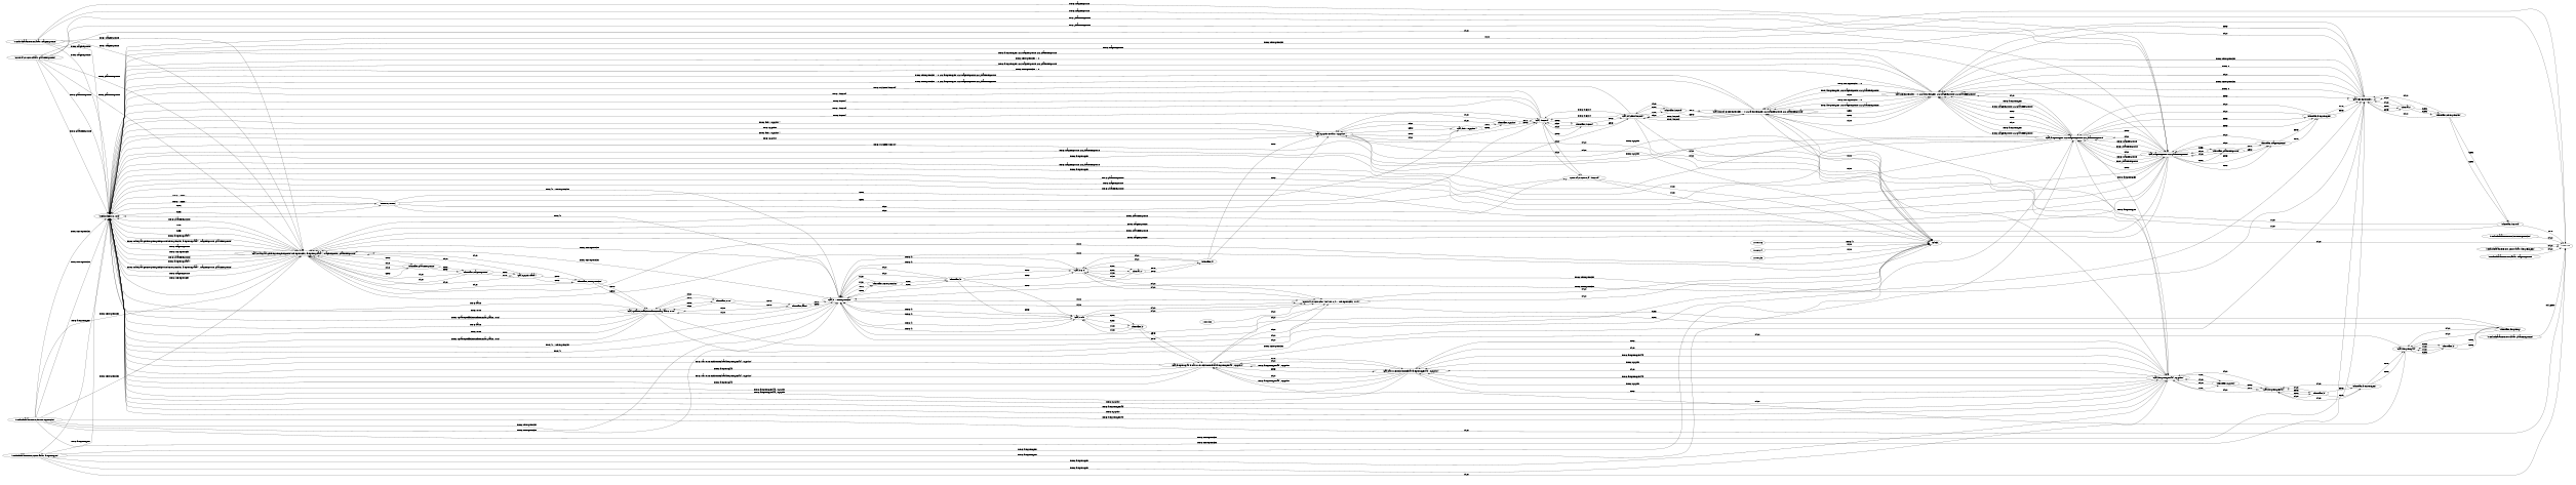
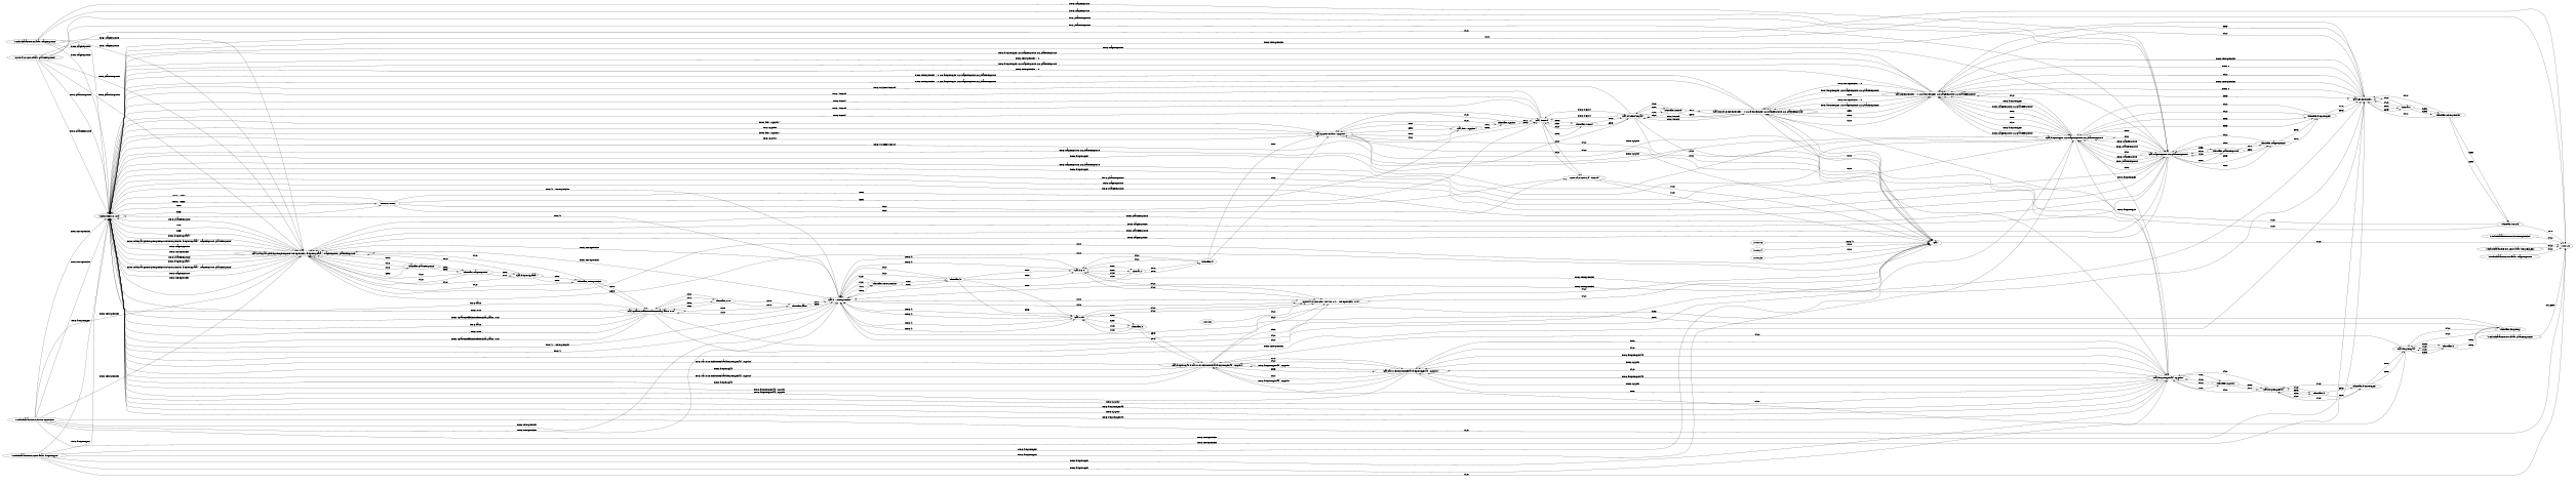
  digraph {
    rankdir=LR
    n1 [label="(MethodReturn,void)"]
    n2 [label="(Call,m_biquad.getFrequencyResponse(nFrequencies, frequency.data(), magResponse, phaseResponse))"]
    n3 [label="(Return,return;)"]
-   1000100
-   n5 [label="(Block,)"]
+   1000100 [label=1000120]
+   n5 [label="(Call,)"]
    n6 [label="(Identifier,phaseResponse)"]
    n7 [label="(Call,!isGood)"]
    n8 [label="(ControlStructure,if (!isGood))"]
    n9 [label="(MethodParameterIn,int nFrequencies)"]
    n10 [label="(Call,k < nFrequencies)"]
    n11 [label="(Call,nFrequencies > 0)"]
    n12 [label="(ControlStructure,for (int k = 0; k < nFrequencies; ++k))"]
    n13 [label="(Identifier,nFrequencies)"]
    n14 [label="(Call,++k)"]
    n15 [label="(Call,nFrequencies > 0 && frequencyHz && magResponse && phaseResponse)"]
    n16 [label="(Literal,0)"]
    n17 [label="(MethodParameterOut,int nFrequencies)"]
    n18 [label="(Call,nyquist = this->nyquist())"]
    n19 [label="(Call,this->nyquist())"]
    n20 [label="(Call,frequencyHz[k] / nyquist)"]
    n21 [label="(Identifier,nyquist)"]
    n22 [label="(Call,narrowPrecisionToFloat(frequencyHz[k] / nyquist))"]
    n23 [label="(Identifier,nyquist)"]
    n24 [label="(Identifier,isGood)"]
    n25 [label="(Call,k = 0)"]
    n26 [label="(Literal,0)"]
    n27 [label="(Identifier,k)"]
    n28 [label="(Identifier,k)"]
    n29 [label="(Identifier,k)"]
    n30 [label="(Call,frequency[k] = narrowPrecisionToFloat(frequencyHz[k] / nyquist))"]
    n31 [label="(Identifier,k)"]
    n32 [label="(Call,frequency[k])"]
    n33 [label="(Identifier,frequency)"]
    n34 [label="(Call,frequencyHz[k])"]
    n35 [label="(Identifier,k)"]
    n36 [label="(Identifier,frequencyHz)"]
    n37 [label="(Identifier,false)"]
    n38 [label="(Call,updateCoefficientsIfNecessary(false, true))"]
    n39 [label="(Identifier,true)"]
    n40 [label="(MethodParameterIn,const float* frequencyHz)"]
    n41 [label="(Call,frequencyHz && magResponse && phaseResponse)"]
    n42 [label="(Call,magResponse && phaseResponse)"]
    n43 [label="(Identifier,frequencyHz)"]
    n44 [label="(MethodParameterOut,const float* frequencyHz)"]
    n45 [label="(Identifier,nFrequencies)"]
-   n46 [label="(Call,nyquist.data())"]
+   n46 [label="(Call,frequency.data())"]
    n47 [label="(Identifier,magResponse)"]
    n48 [label="(MethodParameterIn,float* magResponse)"]
    n49 [label="(Identifier,magResponse)"]
    n50 [label="(Identifier,phaseResponse)"]
    n51 [label="(MethodParameterOut,float* magResponse)"]
    n52 [label="(ControlStructure,float* phaseResponse)"]
    n53 [label="(MethodParameterOut,float* phaseResponse)"]
    n54 [label="(Call,isGood = nFrequencies > 0 && frequencyHz && magResponse && phaseResponse)"]
-   n55 [label="(Call,ASSERT(isGood))"]
+   n55 [label="(Call,ASSERT(biquad))"]
    n56 [label="(Identifier,nFrequencies)"]
    n57 [label="(Identifier,isGood)"]
    n58 [label="(Identifier,isGood)"]
    1000130
    1000106
    1000124
    1000125
    n1 -> n2 [label="CFG: "]
    n1 -> n2 [label="CFG: "]
    n1 -> n3 [label="CFG: "]
    n1 -> n3 [label="CFG: "]
    n1 -> 1000100 [label="AST: "]
    n2 -> n1 [label="DDG: frequency.data()"]
    n2 -> n1 [label="DDG: m_biquad.getFrequencyResponse(nFrequencies, frequency.data(), magResponse, phaseResponse)"]
    n2 -> n1 [label="DDG: magResponse"]
    n2 -> n1 [label="DDG: nFrequencies"]
    n2 -> n1 [label="DDG: phaseResponse"]
    n2 -> n1 [label="DDG: frequency.data()"]
    n2 -> n1 [label="DDG: m_biquad.getFrequencyResponse(nFrequencies, frequency.data(), magResponse, phaseResponse)"]
    n2 -> n1 [label="DDG: magResponse"]
    n2 -> n1 [label="DDG: nFrequencies"]
    n2 -> n1 [label="DDG: phaseResponse"]
    n2 -> n5 [label="AST: "]
    n2 -> n5 [label="AST: "]
    n2 -> n6 [label="CFG: "]
    n2 -> n6 [label="CFG: "]
    n3 -> n1 [label="DDG: <RET>"]
    n3 -> n1 [label="DDG: <RET>"]
    n3 -> n7 [label="CFG: "]
    n3 -> n7 [label="CFG: "]
    n3 -> n8 [label="AST: "]
    n3 -> n8 [label="AST: "]
    n5 -> 1000100 [label="AST: "]
    n6 -> n2 [label="AST: "]
    n6 -> n2 [label="AST: "]
    n6 -> n47 [label="CFG: "]
    n6 -> n47 [label="CFG: "]
    n7 -> n1 [label="DDG: !isGood"]
    n7 -> n1 [label="DDG: isGood"]
    n7 -> n1 [label="DDG: !isGood"]
    n7 -> n1 [label="DDG: isGood"]
    n7 -> n8 [label="AST: "]
    n7 -> n8 [label="AST: "]
    n7 -> n24 [label="CFG: "]
    n7 -> n24 [label="CFG: "]
    n8 -> n5 [label="AST: "]
    n8 -> n5 [label="AST: "]
    n9 -> n1 [label="DDG: nFrequencies"]
    n9 -> n1 [label="DDG: nFrequencies"]
    n9 -> n2 [label="DDG: nFrequencies"]
    n9 -> n2 [label="DDG: nFrequencies"]
    n9 -> 1000100 [label="AST: "]
    n9 -> n10 [label="DDG: nFrequencies"]
    n9 -> n10 [label="DDG: nFrequencies"]
    n9 -> n11 [label="DDG: nFrequencies"]
    n9 -> n11 [label="DDG: nFrequencies"]
    n10 -> n1 [label="DDG: k < nFrequencies"]
    n10 -> n1 [label="DDG: k"]
    n10 -> n1 [label="DDG: k < nFrequencies"]
    n10 -> n1 [label="DDG: k"]
    n10 -> n2 [label="DDG: nFrequencies"]
    n10 -> n2 [label="DDG: nFrequencies"]
    n10 -> n12 [label="AST: "]
    n10 -> n12 [label="AST: "]
    n10 -> n13 [label="CFG: "]
    n10 -> n13 [label="CFG: "]
    n10 -> n14 [label="DDG: k"]
    n10 -> n14 [label="DDG: k"]
    n11 -> n1 [label="DDG: nFrequencies"]
    n11 -> n1 [label="DDG: nFrequencies"]
    n11 -> n10 [label="DDG: nFrequencies"]
    n11 -> n10 [label="DDG: nFrequencies"]
    n11 -> n15 [label="AST: "]
    n11 -> n15 [label="DDG: nFrequencies"]
    n11 -> n15 [label="DDG: 0"]
    n11 -> n15 [label="AST: "]
    n11 -> n15 [label="DDG: nFrequencies"]
    n11 -> n15 [label="DDG: 0"]
    n11 -> n16 [label="CFG: "]
    n11 -> n16 [label="CFG: "]
    n12 -> n5 [label="AST: "]
    n12 -> n5 [label="AST: "]
    n13 -> n10 [label="AST: "]
    n13 -> n10 [label="AST: "]
    n13 -> n28 [label="CFG: "]
    n13 -> n28 [label="CFG: "]
    n14 -> n10 [label="DDG: k"]
    n14 -> n10 [label="DDG: k"]
    n14 -> n12 [label="AST: "]
    n14 -> n12 [label="AST: "]
    n14 -> n29 [label="CFG: "]
    n14 -> n29 [label="CFG: "]
    n15 -> n1 [label="DDG: frequencyHz && magResponse && phaseResponse"]
    n15 -> n1 [label="DDG: nFrequencies > 0"]
    n15 -> n1 [label="DDG: frequencyHz && magResponse && phaseResponse"]
    n15 -> n1 [label="DDG: nFrequencies > 0"]
    n15 -> n11 [label="CFG: "]
    n15 -> n11 [label="CFG: "]
    n15 -> n41 [label="CFG: "]
    n15 -> n41 [label="CFG: "]
    n15 -> n54 [label="AST: "]
    n15 -> n54 [label="DDG: nFrequencies > 0"]
    n15 -> n54 [label="DDG: frequencyHz && magResponse && phaseResponse"]
    n15 -> n54 [label="AST: "]
    n15 -> n54 [label="DDG: nFrequencies > 0"]
    n15 -> n54 [label="DDG: frequencyHz && magResponse && phaseResponse"]
    n16 -> n11 [label="AST: "]
    n16 -> n11 [label="AST: "]
    n16 -> n56 [label="CFG: "]
    n16 -> n56 [label="CFG: "]
    n17 -> 1000100 [label="AST: "]
    n18 -> n1 [label="DDG: nyquist"]
    n18 -> n1 [label="DDG: this->nyquist()"]
    n18 -> n1 [label="DDG: nyquist"]
    n18 -> n1 [label="DDG: this->nyquist()"]
    n18 -> n5 [label="AST: "]
    n18 -> n5 [label="AST: "]
    n18 -> n19 [label="CFG: "]
    n18 -> n19 [label="CFG: "]
    n18 -> n20 [label="DDG: nyquist"]
    n18 -> n20 [label="DDG: nyquist"]
    n19 -> n18 [label="AST: "]
    n19 -> n18 [label="AST: "]
    n19 -> n21 [label="CFG: "]
    n19 -> n21 [label="CFG: "]
    n20 -> n1 [label="DDG: nyquist"]
    n20 -> n1 [label="DDG: frequencyHz[k]"]
    n20 -> n1 [label="DDG: nyquist"]
    n20 -> n1 [label="DDG: frequencyHz[k]"]
    n20 -> n22 [label="AST: "]
    n20 -> n22 [label="DDG: frequencyHz[k]"]
    n20 -> n22 [label="DDG: nyquist"]
    n20 -> n22 [label="AST: "]
    n20 -> n22 [label="DDG: frequencyHz[k]"]
    n20 -> n22 [label="DDG: nyquist"]
    n20 -> n23 [label="CFG: "]
    n20 -> n23 [label="CFG: "]
    n21 -> n7 [label="CFG: "]
    n21 -> n7 [label="CFG: "]
    n21 -> n18 [label="AST: "]
    n21 -> n18 [label="AST: "]
    n22 -> n1 [label="DDG: frequencyHz[k] / nyquist"]
    n22 -> n1 [label="DDG: frequencyHz[k] / nyquist"]
    n22 -> n20 [label="CFG: "]
    n22 -> n20 [label="CFG: "]
    n22 -> n30 [label="AST: "]
    n22 -> n30 [label="DDG: frequencyHz[k] / nyquist"]
    n22 -> n30 [label="AST: "]
    n22 -> n30 [label="DDG: frequencyHz[k] / nyquist"]
    n23 -> n20 [label="AST: "]
    n23 -> n20 [label="AST: "]
    n23 -> n34 [label="CFG: "]
    n23 -> n34 [label="CFG: "]
    n24 -> n7 [label="AST: "]
    n24 -> n7 [label="AST: "]
    n24 -> n55 [label="CFG: "]
    n24 -> n55 [label="CFG: "]
    n25 -> n10 [label="DDG: k"]
    n25 -> n10 [label="DDG: k"]
    n25 -> n12 [label="AST: "]
    n25 -> n12 [label="AST: "]
    n25 -> n26 [label="CFG: "]
    n25 -> n26 [label="CFG: "]
    n26 -> n25 [label="AST: "]
    n26 -> n25 [label="AST: "]
    n26 -> n27 [label="CFG: "]
    n26 -> n27 [label="CFG: "]
    n27 -> n18 [label="CFG: "]
    n27 -> n18 [label="CFG: "]
    n27 -> n25 [label="AST: "]
    n27 -> n25 [label="AST: "]
    n28 -> n10 [label="AST: "]
    n28 -> n10 [label="AST: "]
    n28 -> n14 [label="CFG: "]
    n28 -> n14 [label="CFG: "]
    n28 -> n25 [label="CFG: "]
    n28 -> n25 [label="CFG: "]
    n29 -> n14 [label="AST: "]
    n29 -> n14 [label="AST: "]
    n29 -> n30 [label="CFG: "]
    n29 -> n30 [label="CFG: "]
    n30 -> n1 [label="DDG: frequency[k]"]
    n30 -> n1 [label="DDG: narrowPrecisionToFloat(frequencyHz[k] / nyquist)"]
    n30 -> n1 [label="DDG: frequency[k]"]
    n30 -> n1 [label="DDG: narrowPrecisionToFloat(frequencyHz[k] / nyquist)"]
    n30 -> n12 [label="AST: "]
    n30 -> n12 [label="AST: "]
    n30 -> n22 [label="CFG: "]
    n30 -> n22 [label="CFG: "]
    n31 -> n32 [label="AST: "]
    n31 -> n32 [label="AST: "]
    n31 -> n33 [label="CFG: "]
    n31 -> n33 [label="CFG: "]
    n32 -> n30 [label="AST: "]
    n32 -> n30 [label="AST: "]
    n32 -> n31 [label="CFG: "]
    n32 -> n31 [label="CFG: "]
    n33 -> n10 [label="CFG: "]
    n33 -> n10 [label="CFG: "]
    n33 -> n32 [label="AST: "]
    n33 -> n32 [label="AST: "]
    n34 -> n20 [label="AST: "]
    n34 -> n20 [label="AST: "]
    n34 -> n35 [label="CFG: "]
    n34 -> n35 [label="CFG: "]
    n35 -> n34 [label="AST: "]
    n35 -> n34 [label="AST: "]
    n35 -> n36 [label="CFG: "]
    n35 -> n36 [label="CFG: "]
    n36 -> n32 [label="CFG: "]
    n36 -> n32 [label="CFG: "]
    n36 -> n34 [label="AST: "]
    n36 -> n34 [label="AST: "]
    n37 -> n10 [label="CFG: "]
    n37 -> n10 [label="CFG: "]
    n37 -> n38 [label="AST: "]
    n37 -> n38 [label="AST: "]
    n38 -> n1 [label="DDG: false"]
    n38 -> n1 [label="DDG: true"]
    n38 -> n1 [label="DDG: updateCoefficientsIfNecessary(false, true)"]
    n38 -> n1 [label="DDG: false"]
    n38 -> n1 [label="DDG: true"]
    n38 -> n1 [label="DDG: updateCoefficientsIfNecessary(false, true)"]
    n38 -> n5 [label="AST: "]
    n38 -> n5 [label="AST: "]
    n38 -> n39 [label="CFG: "]
    n38 -> n39 [label="CFG: "]
    n39 -> n37 [label="CFG: "]
    n39 -> n37 [label="CFG: "]
    n39 -> n38 [label="AST: "]
    n39 -> n38 [label="AST: "]
    n40 -> n1 [label="DDG: frequencyHz"]
    n40 -> n1 [label="DDG: frequencyHz"]
    n40 -> 1000100 [label="AST: "]
    n40 -> n20 [label="DDG: frequencyHz"]
    n40 -> n20 [label="DDG: frequencyHz"]
    n40 -> n41 [label="DDG: frequencyHz"]
    n40 -> n41 [label="DDG: frequencyHz"]
    n41 -> n1 [label="DDG: frequencyHz"]
    n41 -> n1 [label="DDG: magResponse && phaseResponse"]
    n41 -> n1 [label="DDG: frequencyHz"]
    n41 -> n1 [label="DDG: magResponse && phaseResponse"]
    n41 -> n15 [label="AST: "]
    n41 -> n15 [label="DDG: frequencyHz"]
    n41 -> n15 [label="DDG: magResponse && phaseResponse"]
    n41 -> n15 [label="AST: "]
    n41 -> n15 [label="DDG: frequencyHz"]
    n41 -> n15 [label="DDG: magResponse && phaseResponse"]
    n41 -> n20 [label="DDG: frequencyHz"]
    n41 -> n20 [label="DDG: frequencyHz"]
    n41 -> n42 [label="CFG: "]
    n41 -> n42 [label="CFG: "]
    n41 -> n43 [label="CFG: "]
    n41 -> n43 [label="CFG: "]
    n42 -> n1 [label="DDG: phaseResponse"]
    n42 -> n1 [label="DDG: magResponse"]
    n42 -> n1 [label="DDG: phaseResponse"]
    n42 -> n1 [label="DDG: magResponse"]
    n42 -> n2 [label="DDG: magResponse"]
    n42 -> n2 [label="DDG: phaseResponse"]
    n42 -> n2 [label="DDG: magResponse"]
    n42 -> n2 [label="DDG: phaseResponse"]
    n42 -> n41 [label="AST: "]
    n42 -> n41 [label="DDG: magResponse"]
    n42 -> n41 [label="DDG: phaseResponse"]
    n42 -> n41 [label="AST: "]
    n42 -> n41 [label="DDG: magResponse"]
    n42 -> n41 [label="DDG: phaseResponse"]
    n42 -> n49 [label="CFG: "]
    n42 -> n49 [label="CFG: "]
    n42 -> n50 [label="CFG: "]
    n42 -> n50 [label="CFG: "]
    n43 -> n11 [label="CFG: "]
    n43 -> n11 [label="CFG: "]
    n43 -> n41 [label="AST: "]
    n43 -> n41 [label="AST: "]
    n44 -> 1000100 [label="AST: "]
    n45 -> n2 [label="AST: "]
    n45 -> n2 [label="AST: "]
    n45 -> n38 [label="CFG: "]
    n45 -> n38 [label="CFG: "]
    n46 -> n2 [label="AST: "]
    n46 -> n2 [label="AST: "]
    n46 -> n45 [label="CFG: "]
    n46 -> n45 [label="CFG: "]
    n47 -> n2 [label="AST: "]
    n47 -> n2 [label="AST: "]
    n47 -> n46 [label="CFG: "]
    n47 -> n46 [label="CFG: "]
    n48 -> n1 [label="DDG: magResponse"]
    n48 -> n1 [label="DDG: magResponse"]
    n48 -> n2 [label="DDG: magResponse"]
    n48 -> n2 [label="DDG: magResponse"]
    n48 -> n42 [label="DDG: magResponse"]
    n48 -> n42 [label="DDG: magResponse"]
    n49 -> n42 [label="AST: "]
    n49 -> n42 [label="AST: "]
    n49 -> n43 [label="CFG: "]
    n49 -> n43 [label="CFG: "]
    n50 -> n42 [label="AST: "]
    n50 -> n42 [label="AST: "]
    n50 -> n49 [label="CFG: "]
    n50 -> n49 [label="CFG: "]
    n51 -> 1000100 [label="AST: "]
    n52 -> n1 [label="DDG: phaseResponse"]
    n52 -> n1 [label="DDG: phaseResponse"]
    n52 -> n2 [label="DDG: phaseResponse"]
    n52 -> n2 [label="DDG: phaseResponse"]
    n52 -> 1000100 [label="AST: "]
    n52 -> n42 [label="DDG: phaseResponse"]
    n52 -> n42 [label="DDG: phaseResponse"]
    n53 -> 1000100 [label="ASSERT: "]
    n54 -> n1 [label="DDG: nFrequencies > 0 && frequencyHz && magResponse && phaseResponse"]
    n54 -> n1 [label="DDG: nFrequencies > 0 && frequencyHz && magResponse && phaseResponse"]
    n54 -> n5 [label="AST: "]
    n54 -> n5 [label="AST: "]
    n54 -> n15 [label="CFG: "]
    n54 -> n15 [label="CFG: "]
    n54 -> n55 [label="DDG: isGood"]
    n54 -> n55 [label="DDG: isGood"]
    n55 -> n1 [label="DDG: ASSERT(isGood)"]
    n55 -> n1 [label="DDG: ASSERT(isGood)"]
    n55 -> n5 [label="AST: "]
    n55 -> n5 [label="AST: "]
    n55 -> n7 [label="DDG: isGood"]
    n55 -> n7 [label="DDG: isGood"]
    n55 -> n58 [label="CFG: "]
    n55 -> n58 [label="CFG: "]
    n56 -> n11 [label="AST: "]
    n56 -> n11 [label="AST: "]
    n56 -> n57 [label="CFG: "]
    n56 -> n57 [label="CFG: "]
    n57 -> 1000100 [label="CFG: "]
    n57 -> n54 [label="AST: "]
    n57 -> n54 [label="AST: "]
    n58 -> n54 [label="CFG: "]
    n58 -> n54 [label="CFG: "]
    n58 -> n55 [label="AST: "]
    n58 -> n55 [label="AST: "]
    1000130 -> n12 [label="AST: "]
    1000106 -> n5 [label="DDG: k"]
    1000124 -> n5 [label="AST: "]
    1000125 -> n5 [label="AST: "]
  }
